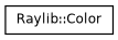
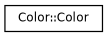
  digraph {
    rankdir=TB
-   n1 [color=black fillcolor=white fontname=Helvetica fontsize=10 height=0.2 label="Raylib::Color" shape=record style=filled width=0.4]
+   n1 [color=black fillcolor=white fontname=Helvetica fontsize=10 height=0.2 label="Color::Color" shape=record style=filled width=0.4]
  }
